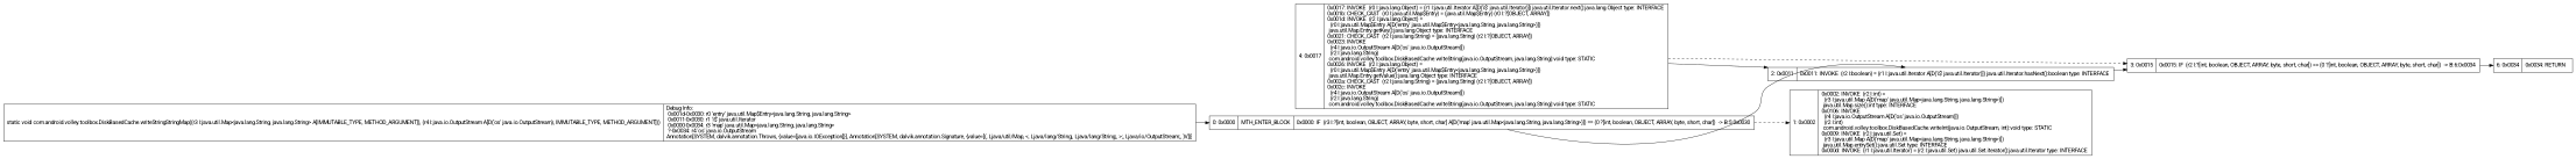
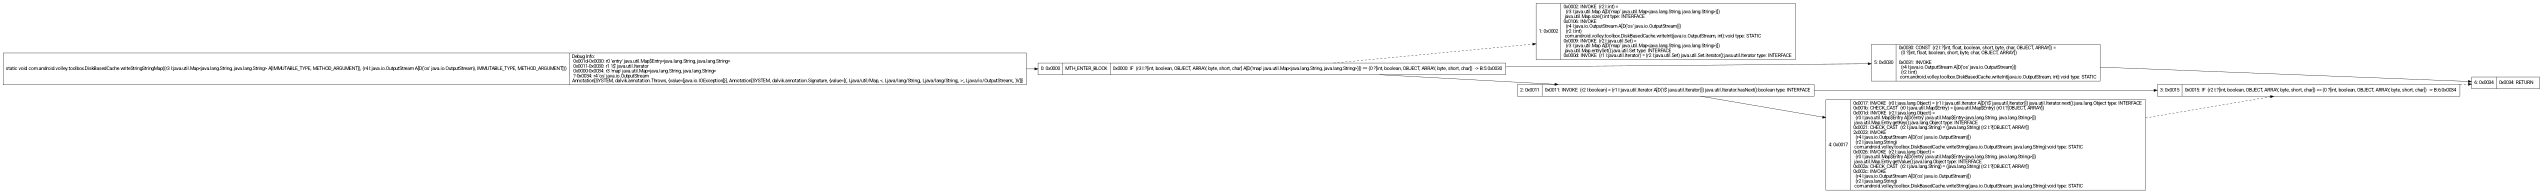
  digraph {
    fontname=Roboto
    rankdir=LR
    node [fontname=Roboto shape=record]
    edge [fontname=Roboto]
    n1 [label="{0\:\ 0x0000|MTH_ENTER_BLOCK\l|0x0000: IF  (r3 I:?[int, boolean, OBJECT, ARRAY, byte, short, char] A[D('map' java.util.Map\<java.lang.String, java.lang.String\>)]) == (0 ?[int, boolean, OBJECT, ARRAY, byte, short, char])  \-\> B:5:0x0030 \l}"]
    n2 [label="{1\:\ 0x0002|0x0002: INVOKE  (r2 I:int) = \l  (r3 I:java.util.Map A[D('map' java.util.Map\<java.lang.String, java.lang.String\>)])\l java.util.Map.size():int type: INTERFACE \l0x0106: INVOKE  \l  (r4 I:java.io.OutputStream A[D('os' java.io.OutputStream)])\l  (r2 I:int)\l com.android.volley.toolbox.DiskBasedCache.writeInt(java.io.OutputStream, int):void type: STATIC \l0x0009: INVOKE  (r2 I:java.util.Set) = \l  (r3 I:java.util.Map A[D('map' java.util.Map\<java.lang.String, java.lang.String\>)])\l java.util.Map.entrySet():java.util.Set type: INTERFACE \l0x000d: INVOKE  (r1 I:java.util.Iterator) = (r2 I:java.util.Set) java.util.Set.iterator():java.util.Iterator type: INTERFACE \l}"]
+   n3 [label="{5\:\ 0x0030|0x0030: CONST  (r2 I:?[int, float, boolean, short, byte, char, OBJECT, ARRAY]) = \l  (0 ?[int, float, boolean, short, byte, char, OBJECT, ARRAY])\l \l0x0031: INVOKE  \l  (r4 I:java.io.OutputStream A[D('os' java.io.OutputStream)])\l  (r2 I:int)\l com.android.volley.toolbox.DiskBasedCache.writeInt(java.io.OutputStream, int):void type: STATIC \l}"]
    n4 [label="{2\:\ 0x0011|0x0011: INVOKE  (r2 I:boolean) = (r1 I:java.util.Iterator A[D('i$' java.util.Iterator)]) java.util.Iterator.hasNext():boolean type: INTERFACE \l}"]
    n5 [label="{6\:\ 0x0034|0x0034: RETURN   \l}"]
    n6 [label="{3\:\ 0x0015|0x0015: IF  (r2 I:?[int, boolean, OBJECT, ARRAY, byte, short, char]) == (0 ?[int, boolean, OBJECT, ARRAY, byte, short, char])  \-\> B:6:0x0034 \l}"]
-   n7 [label="{4\:\ 0x0017|0x0017: INVOKE  (r0 I:java.lang.Object) = (r1 I:java.util.Iterator A[D('i$' java.util.Iterator)]) java.util.Iterator.next():java.lang.Object type: INTERFACE \l0x001b: CHECK_CAST  (r0 I:java.util.Map$Entry) = (java.util.Map$Entry) (r0 I:?[OBJECT, ARRAY]) \l0x001d: INVOKE  (r2 I:java.lang.Object) = \l  (r0 I:java.util.Map$Entry A[D('entry' java.util.Map$Entry\<java.lang.String, java.lang.String\>)])\l java.util.Map.Entry.getKey():java.lang.Object type: INTERFACE \l0x0021: CHECK_CAST  (r2 I:java.lang.String) = (java.lang.String) (r2 I:?[OBJECT, ARRAY]) \l0x0023: INVOKE  \l  (r4 I:java.io.OutputStream A[D('os' java.io.OutputStream)])\l  (r2 I:java.lang.String)\l com.android.volley.toolbox.DiskBasedCache.writeString(java.io.OutputStream, java.lang.String):void type: STATIC \l0x0026: INVOKE  (r2 I:java.lang.Object) = \l  (r0 I:java.util.Map$Entry A[D('entry' java.util.Map$Entry\<java.lang.String, java.lang.String\>)])\l java.util.Map.Entry.getValue():java.lang.Object type: INTERFACE \l0x002a: CHECK_CAST  (r2 I:java.lang.String) = (java.lang.String) (r2 I:?[OBJECT, ARRAY]) \l0x002c: INVOKE  \l  (r4 I:java.io.OutputStream A[D('os' java.io.OutputStream)])\l  (r2 I:java.lang.String)\l com.android.volley.toolbox.DiskBasedCache.writeString(java.io.OutputStream, java.lang.String):void type: STATIC \l}"]
+   n7 [label="{4\:\ 0x0017|0x0017: INVOKE  (r0 I:java.lang.Object) = (r1 I:java.util.Iterator A[D('i$' java.util.Iterator)]) java.util.Iterator.next():java.lang.Object type: INTERFACE \l0x001b: CHECK_CAST  (r0 I:java.util.Map$Entry) = (java.util.Map$Entry) (r0 I:?[OBJECT, ARRAY]) \l0x001d: INVOKE  (r2 I:java.lang.Object) = \l  (r0 I:java.util.Map$Entry A[D('entry' java.util.Map$Entry\<java.lang.String, java.lang.String\>)])\l java.util.Map.Entry.getKey():java.lang.Object type: INTERFACE \l0x0021: CHECK_CAST  (r2 I:java.lang.String) = (java.lang.String) (r2 I:?[OBJECT, ARRAY]) \l2x0023: INVOKE  \l  (r4 I:java.io.OutputStream A[D('os' java.io.OutputStream)])\l  (r2 I:java.lang.String)\l com.android.volley.toolbox.DiskBasedCache.writeString(java.io.OutputStream, java.lang.String):void type: STATIC \l0x0026: INVOKE  (r2 I:java.lang.Object) = \l  (r0 I:java.util.Map$Entry A[D('entry' java.util.Map$Entry\<java.lang.String, java.lang.String\>)])\l java.util.Map.Entry.getValue():java.lang.Object type: INTERFACE \l0x002a: CHECK_CAST  (r2 I:java.lang.String) = (java.lang.String) (r2 I:?[OBJECT, ARRAY]) \l0x002c: INVOKE  \l  (r4 I:java.io.OutputStream A[D('os' java.io.OutputStream)])\l  (r2 I:java.lang.String)\l com.android.volley.toolbox.DiskBasedCache.writeString(java.io.OutputStream, java.lang.String):void type: STATIC \l}"]
    n8 [label="{static void com.android.volley.toolbox.DiskBasedCache.writeStringStringMap((r3 I:java.util.Map\<java.lang.String, java.lang.String\> A[IMMUTABLE_TYPE, METHOD_ARGUMENT]), (r4 I:java.io.OutputStream A[D('os' java.io.OutputStream), IMMUTABLE_TYPE, METHOD_ARGUMENT]))  | Debug Info:\l  0x001d\-0x0030: r0 'entry' java.util.Map$Entry\<java.lang.String, java.lang.String\>\l  0x0011\-0x0030: r1 'i$' java.util.Iterator\l  0x0000\-0x0034: r3 'map' java.util.Map\<java.lang.String, java.lang.String\>\l  ?\-0x0034: r4 'os' java.io.OutputStream\lAnnotation[SYSTEM, dalvik.annotation.Throws, \{value=[java.io.IOException]\}], Annotation[SYSTEM, dalvik.annotation.Signature, \{value=[(, Ljava\/util\/Map, \<, Ljava\/lang\/String;, Ljava\/lang\/String;, \>;, Ljava\/io\/OutputStream;, )V]\}]\l}"]
    n1 -> n2 [style=dashed]
+   n1 -> n3
    n1 -> n4
+   n3 -> n5
    n4 -> n6
-   n6 -> n5
-   n7 -> n4
+   n6 -> n5 [style=dashed]
+   n4 -> n7
    n7 -> n6 [style=dashed]
    n8 -> n1
  }
